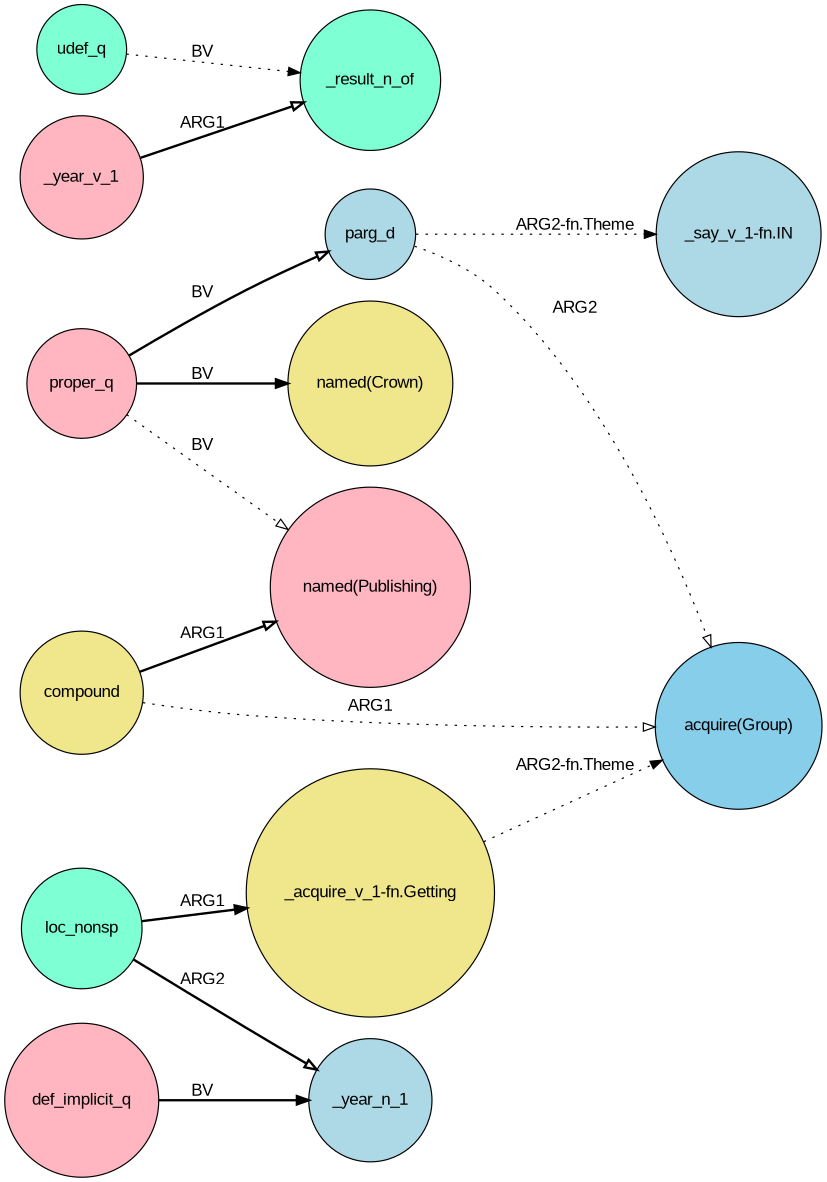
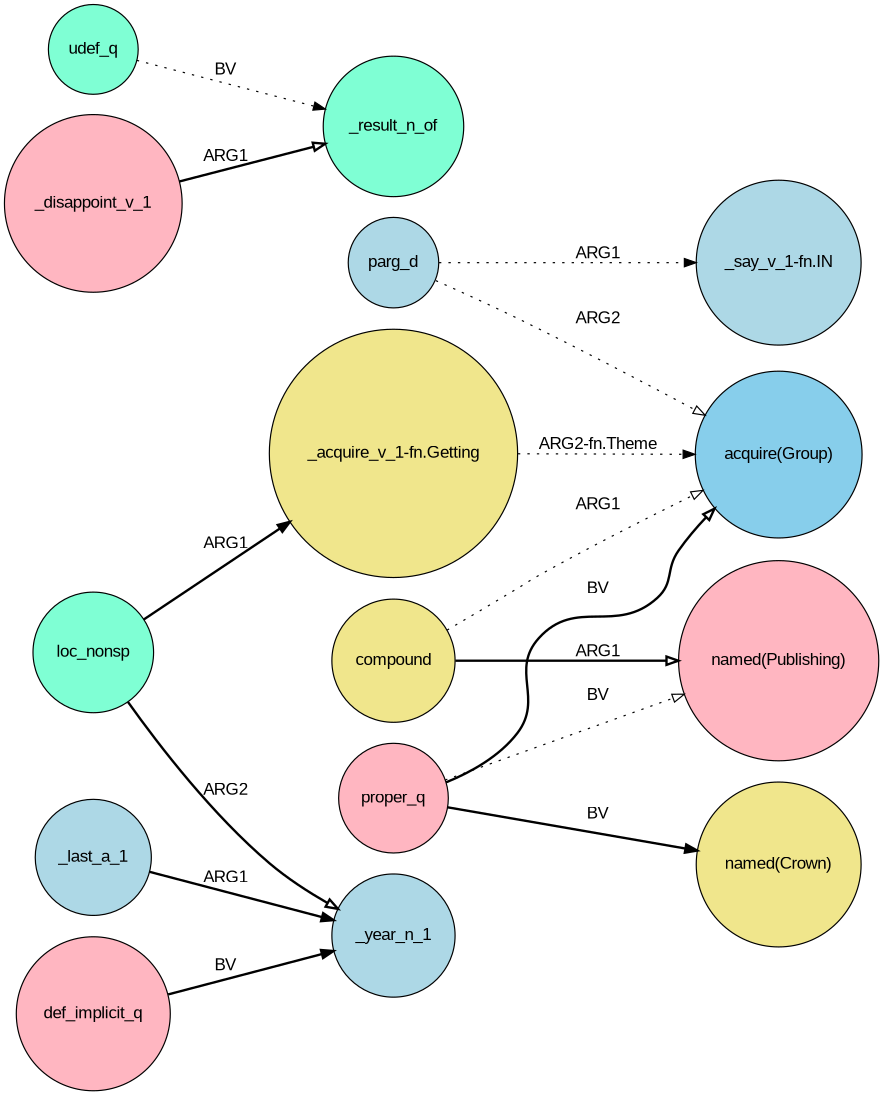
  digraph {
    fontname="Liberation Sans"
    rankdir=LR
    node [fillcolor=lightpink fontname="Liberation Sans" shape=circle style=filled]
    edge [arrowhead=normal fontname="Liberation Sans" style=bold]
    "_acquire_v_1-fn.Getting" [fillcolor=khaki]
    n2 [fillcolor=skyblue label="acquire(Group)"]
    def_implicit_q
    _year_n_1 [fillcolor=lightblue]
    parg_d [fillcolor=lightblue]
    "_say_v_1-fn.IN" [fillcolor=lightblue]
    proper_q
    "named(Crown)" [fillcolor=khaki]
    "named(Publishing)"
    _result_n_of [fillcolor=aquamarine]
    compound [fillcolor=khaki]
    udef_q [fillcolor=aquamarine]
    loc_nonsp [fillcolor=aquamarine]
-   _disappoint_v_1 [label=_year_v_1]
+   _disappoint_v_1
+   _last_a_1 [fillcolor=lightblue]
    "_acquire_v_1-fn.Getting" -> n2 [label="ARG2-fn.Theme" style=dotted]
    def_implicit_q -> _year_n_1 [label=BV]
    parg_d -> n2 [arrowhead=onormal label=ARG2 style=dotted]
-   parg_d -> "_say_v_1-fn.IN" [label="ARG2-fn.Theme" style=dotted]
-   proper_q -> parg_d [arrowhead=onormal label=BV]
+   parg_d -> "_say_v_1-fn.IN" [label=ARG1 style=dotted]
+   proper_q -> n2 [arrowhead=onormal label=BV]
    proper_q -> "named(Crown)" [label=BV]
    proper_q -> "named(Publishing)" [arrowhead=onormal label=BV style=dotted]
    compound -> n2 [arrowhead=onormal label=ARG1 style=dotted]
    compound -> "named(Publishing)" [arrowhead=onormal label=ARG1]
    udef_q -> _result_n_of [label=BV style=dotted]
    loc_nonsp -> "_acquire_v_1-fn.Getting" [label=ARG1]
    loc_nonsp -> _year_n_1 [arrowhead=onormal label=ARG2]
    _disappoint_v_1 -> _result_n_of [arrowhead=onormal label=ARG1]
+   _last_a_1 -> _year_n_1 [label=ARG1]
  }
